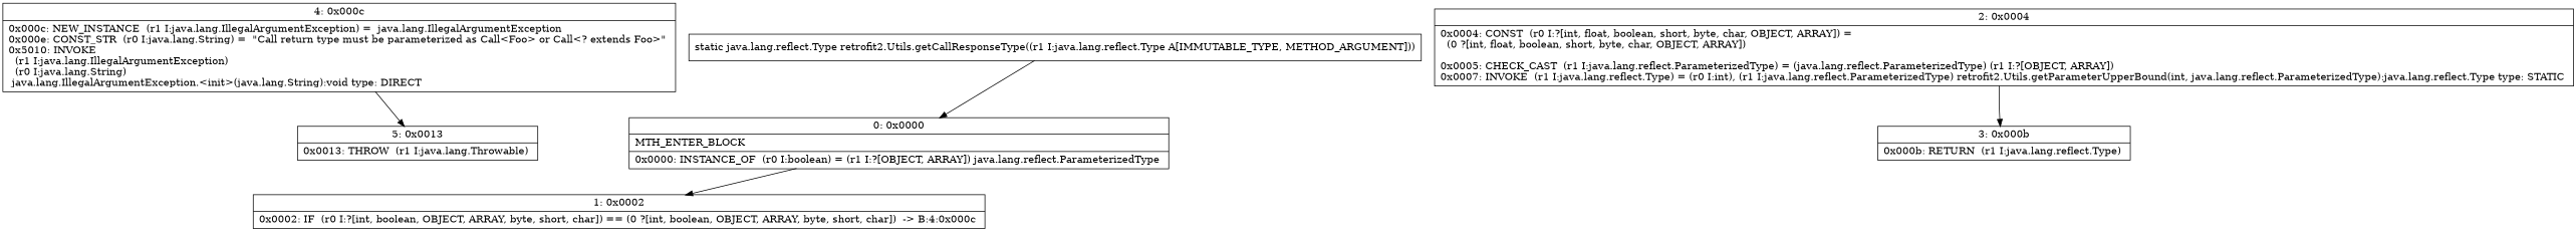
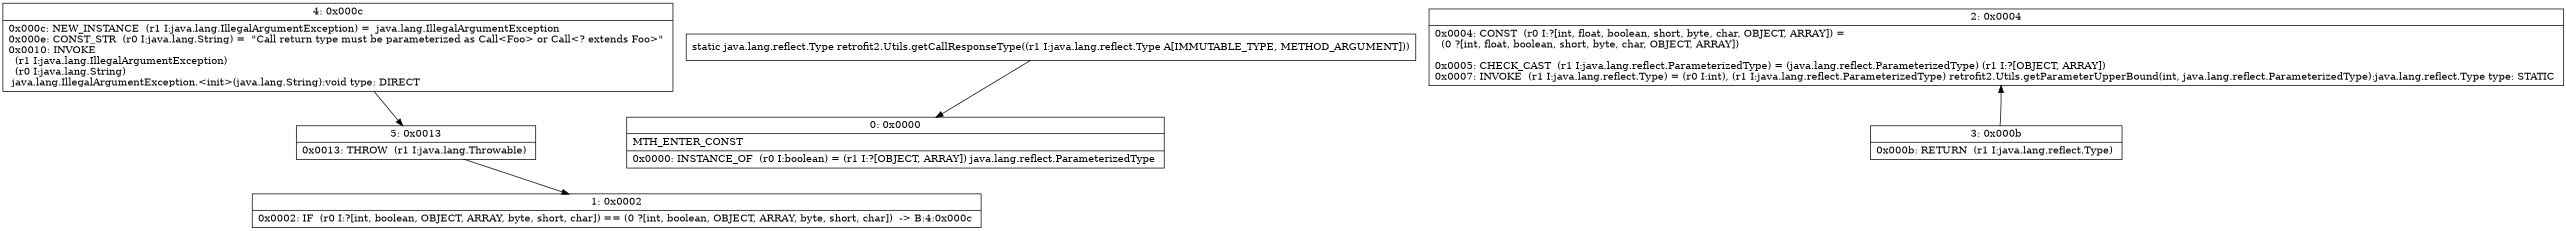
  digraph {
    node [shape=record]
-   n1 [label="{0\:\ 0x0000|MTH_ENTER_BLOCK\l|0x0000: INSTANCE_OF  (r0 I:boolean) = (r1 I:?[OBJECT, ARRAY]) java.lang.reflect.ParameterizedType \l}"]
+   n1 [label="{0\:\ 0x0000|MTH_ENTER_CONST\l|0x0000: INSTANCE_OF  (r0 I:boolean) = (r1 I:?[OBJECT, ARRAY]) java.lang.reflect.ParameterizedType \l}"]
    n2 [label="{1\:\ 0x0002|0x0002: IF  (r0 I:?[int, boolean, OBJECT, ARRAY, byte, short, char]) == (0 ?[int, boolean, OBJECT, ARRAY, byte, short, char])  \-\> B:4:0x000c \l}"]
    n3 [label="{2\:\ 0x0004|0x0004: CONST  (r0 I:?[int, float, boolean, short, byte, char, OBJECT, ARRAY]) = \l  (0 ?[int, float, boolean, short, byte, char, OBJECT, ARRAY])\l \l0x0005: CHECK_CAST  (r1 I:java.lang.reflect.ParameterizedType) = (java.lang.reflect.ParameterizedType) (r1 I:?[OBJECT, ARRAY]) \l0x0007: INVOKE  (r1 I:java.lang.reflect.Type) = (r0 I:int), (r1 I:java.lang.reflect.ParameterizedType) retrofit2.Utils.getParameterUpperBound(int, java.lang.reflect.ParameterizedType):java.lang.reflect.Type type: STATIC \l}"]
    n4 [label="{3\:\ 0x000b|0x000b: RETURN  (r1 I:java.lang.reflect.Type) \l}"]
-   n5 [label="{4\:\ 0x000c|0x000c: NEW_INSTANCE  (r1 I:java.lang.IllegalArgumentException) =  java.lang.IllegalArgumentException \l0x000e: CONST_STR  (r0 I:java.lang.String) =  \"Call return type must be parameterized as Call\<Foo\> or Call\<? extends Foo\>\" \l0x5010: INVOKE  \l  (r1 I:java.lang.IllegalArgumentException)\l  (r0 I:java.lang.String)\l java.lang.IllegalArgumentException.\<init\>(java.lang.String):void type: DIRECT \l}"]
+   n5 [label="{4\:\ 0x000c|0x000c: NEW_INSTANCE  (r1 I:java.lang.IllegalArgumentException) =  java.lang.IllegalArgumentException \l0x000e: CONST_STR  (r0 I:java.lang.String) =  \"Call return type must be parameterized as Call\<Foo\> or Call\<? extends Foo\>\" \l0x0010: INVOKE  \l  (r1 I:java.lang.IllegalArgumentException)\l  (r0 I:java.lang.String)\l java.lang.IllegalArgumentException.\<init\>(java.lang.String):void type: DIRECT \l}"]
    n6 [label="{5\:\ 0x0013|0x0013: THROW  (r1 I:java.lang.Throwable) \l}"]
    n7 [label="{static java.lang.reflect.Type retrofit2.Utils.getCallResponseType((r1 I:java.lang.reflect.Type A[IMMUTABLE_TYPE, METHOD_ARGUMENT])) }"]
-   n1 -> n2
-   n3 -> n4
+   n6 -> n2
+   n4 -> n3
    n5 -> n6
    n7 -> n1
  }
